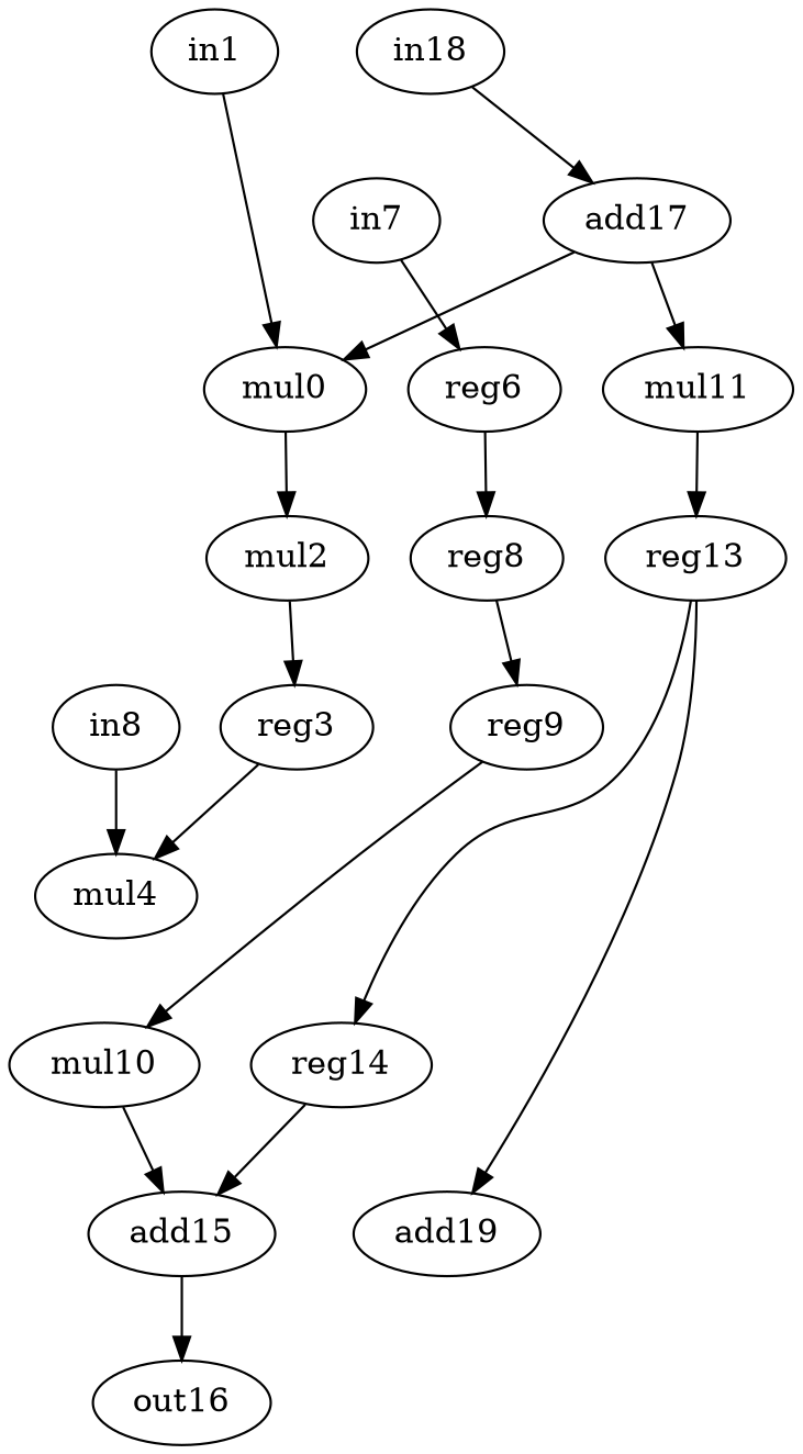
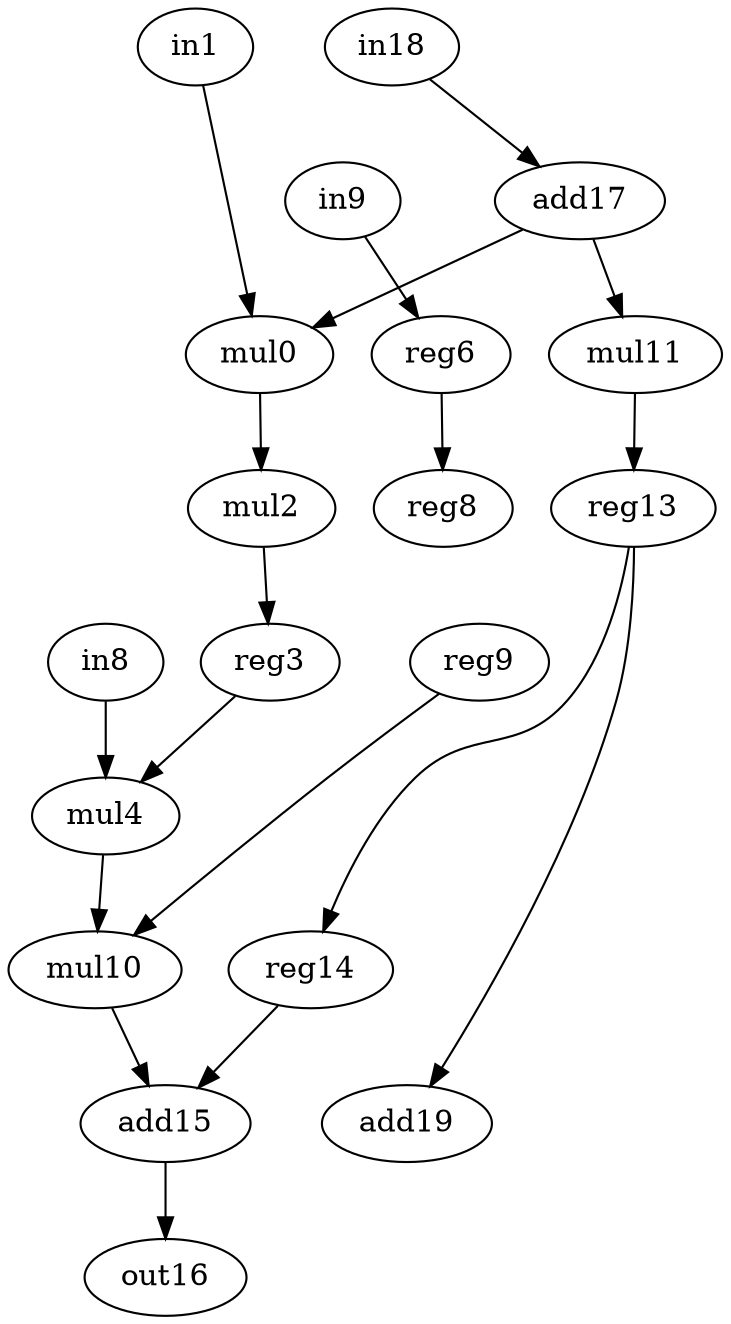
  digraph {
    node [op=reg]
    edge [port=0 weight=0]
    n1 [label=mul0 op=mul]
    n2 [label=mul2]
    n3 [label=reg3]
    n4 [label=in1 op=in]
    n5 [label=mul10 op=mul]
    n6 [label=add15 op=add]
    n7 [label=out16 op=out]
    n8 [label=mul11 op=mul]
    n9 [label=reg13]
    n10 [label=reg14]
    n11 [label=add19 op=out]
    n12 [label=add17 op=addi value=2]
    n13 [label=in18 op=in]
    n14 [label=mul4 op=mul]
    n15 [label=in8 op=in]
    n16 [label=reg6]
    n17 [label=reg8]
    n18 [label=reg9]
-   n19 [label=in7 op=in]
+   n19 [label=in9 op=in]
    n1 -> n2
    n2 -> n3
    n3 -> n14
    n4 -> n1 [port=1]
    n5 -> n6 [port=1]
    n6 -> n7
    n8 -> n9
    n9 -> n10
    n9 -> n11
    n10 -> n6
    n12 -> n1
    n12 -> n8 [port=1]
    n13 -> n12
+   n14 -> n5
    n15 -> n14 [port=1 weight=1]
    n16 -> n17
-   n17 -> n18
    n18 -> n5 [port=1]
    n19 -> n16
  }
